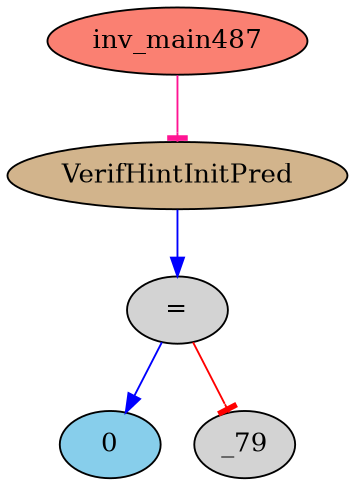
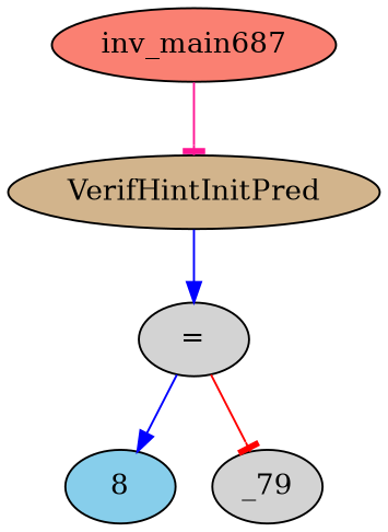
  digraph {
    node [fillcolor=lightgrey style=filled]
    edge [arrowhead=tee color=blue]
-   n1 [fillcolor=salmon label=inv_main487]
+   n1 [fillcolor=salmon label=inv_main687]
    n2 [fillcolor=tan label=VerifHintInitPred]
    n3 [label="="]
-   n4 [fillcolor=skyblue label=0]
+   n4 [fillcolor=skyblue label=8]
    n5 [label=_79]
    n1 -> n2 [color=deeppink]
    n2 -> n3 [arrowhead=normal]
    n3 -> n4 [arrowhead=normal]
    n3 -> n5 [color=red]
  }
